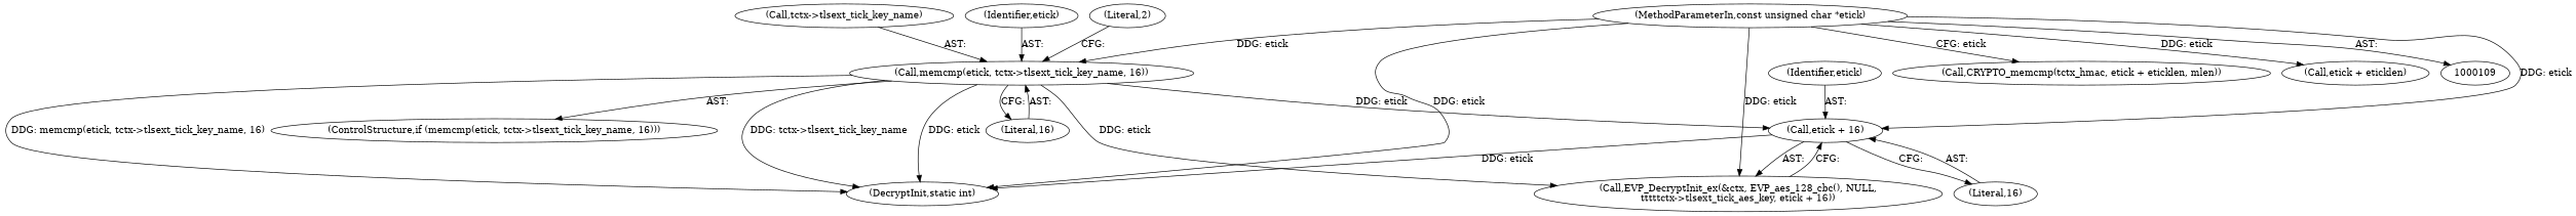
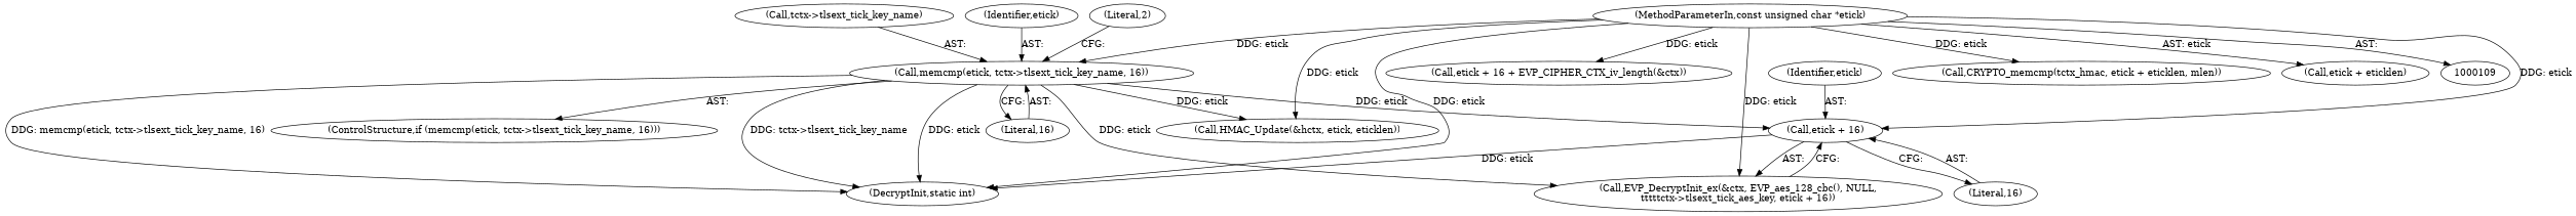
  digraph {
    n1 [label="(Call,etick + 16)"]
    n2 [label="(DecryptInit,static int)"]
    n3 [label="(Call,EVP_DecryptInit_ex(&ctx, EVP_aes_128_cbc(), NULL,\n\t\t\t\ttctx->tlsext_tick_aes_key, etick + 16))"]
    n4 [label="(Literal,16)"]
    n5 [label="(Call,memcmp(etick, tctx->tlsext_tick_key_name, 16))"]
    n6 [label="(ControlStructure,if (memcmp(etick, tctx->tlsext_tick_key_name, 16)))"]
+   n7 [label="(Call,HMAC_Update(&hctx, etick, eticklen))"]
    n8 [label="(Literal,16)"]
    n9 [label="(MethodParameterIn,const unsigned char *etick)"]
+   n10 [label="(Call,etick + 16 + EVP_CIPHER_CTX_iv_length(&ctx))"]
    n11 [label="(Call,CRYPTO_memcmp(tctx_hmac, etick + eticklen, mlen))"]
    n12 [label="(Call,etick + eticklen)"]
    1000109
    n14 [label="(Identifier,etick)"]
    n15 [label="(Call,tctx->tlsext_tick_key_name)"]
    n16 [label="(Identifier,etick)"]
    n17 [label="(Literal,2)"]
    n1 -> n2 [label="DDG: etick"]
    n1 -> n3 [label="AST: "]
    n1 -> n4 [label="CFG: "]
    n3 -> n1 [label="CFG: "]
    n4 -> n1 [label="AST: "]
    n5 -> n1 [label="DDG: etick"]
    n5 -> n2 [label="DDG: memcmp(etick, tctx->tlsext_tick_key_name, 16)"]
    n5 -> n2 [label="DDG: tctx->tlsext_tick_key_name"]
    n5 -> n2 [label="DDG: etick"]
    n5 -> n3 [label="DDG: etick"]
    n5 -> n6 [label="AST: "]
+   n5 -> n7 [label="DDG: etick"]
    n5 -> n8 [label="CFG: "]
    n8 -> n5 [label="AST: "]
    n9 -> n1 [label="DDG: etick"]
    n9 -> n2 [label="DDG: etick"]
    n9 -> n3 [label="DDG: etick"]
    n9 -> n5 [label="DDG: etick"]
-   n9 -> n11 [label="CFG: etick"]
-   n9 -> n12 [label="DDG: etick"]
+   n9 -> n7 [label="DDG: etick"]
+   n9 -> n10 [label="DDG: etick"]
+   n9 -> n11 [label="DDG: etick"]
+   n9 -> n12 [label="AST: etick"]
    n9 -> 1000109 [label="AST: "]
    n14 -> n1 [label="AST: "]
    n15 -> n5 [label="AST: "]
    n16 -> n5 [label="AST: "]
    n17 -> n5 [label="CFG: "]
  }
